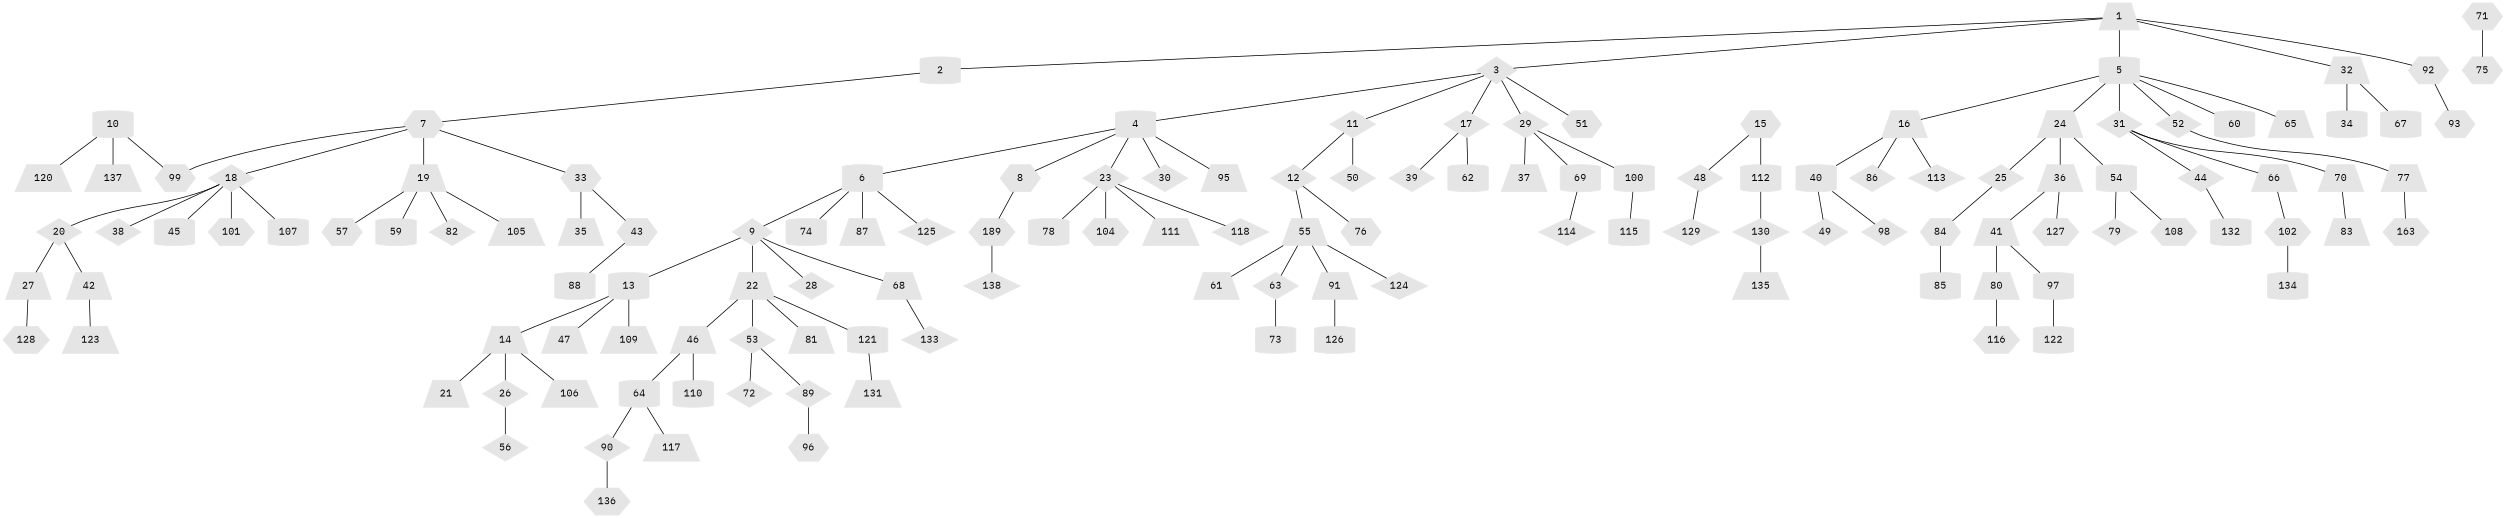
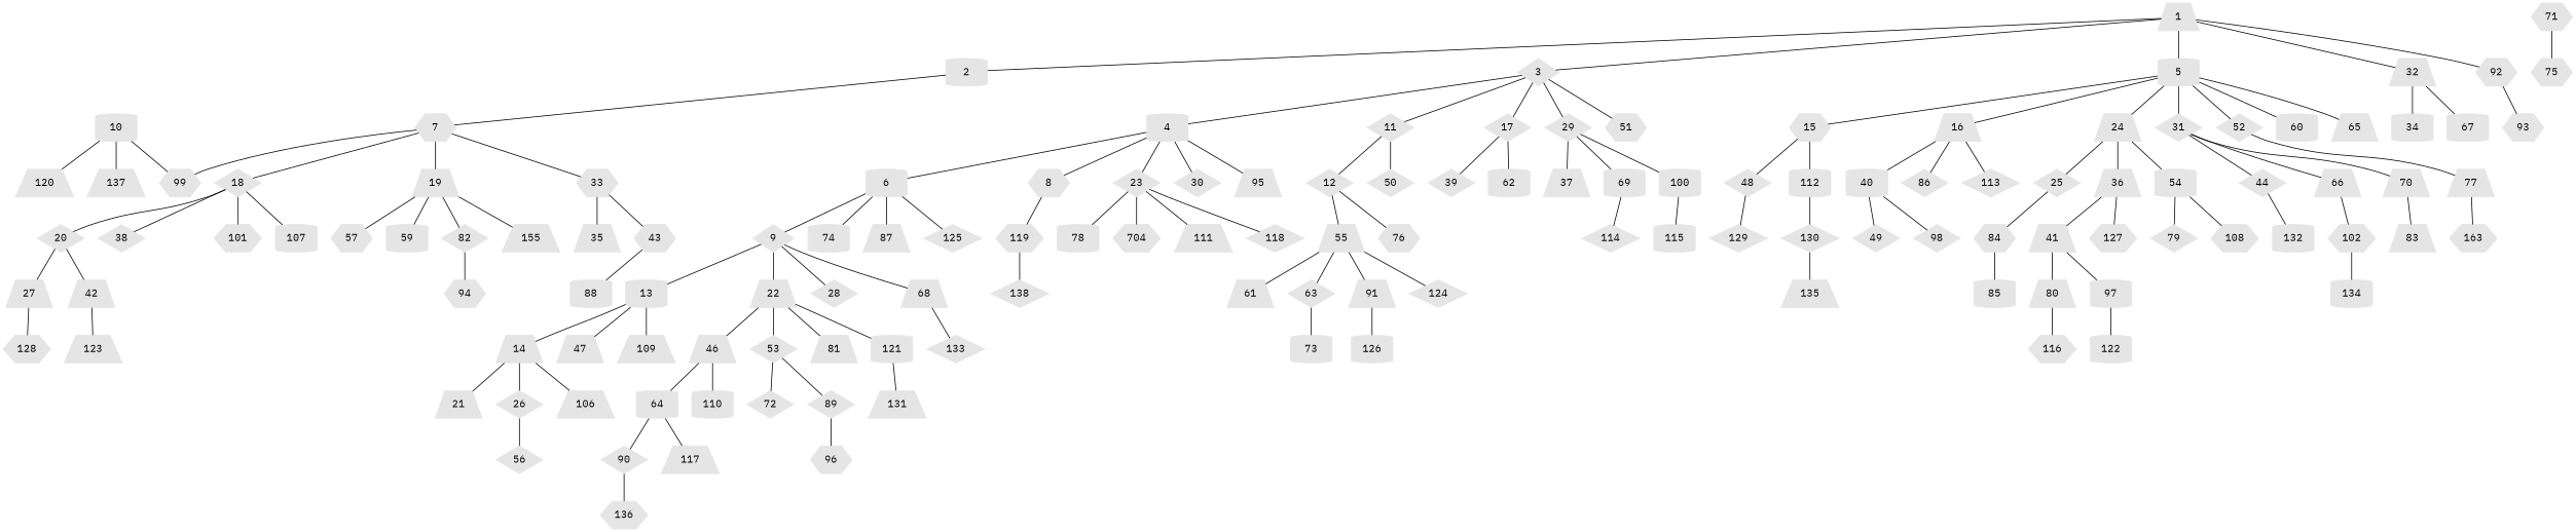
  graph {
    fontname="IBM Plex Mono"
    node [color=gray90 fontname="IBM Plex Mono" shape=diamond style=filled]
    edge [fontname="IBM Plex Mono"]
    2 [shape=cylinder]
    1 [shape=trapezium]
    3
    5 [shape=cylinder]
    32 [shape=trapezium]
    92 [shape=hexagon]
    7 [shape=hexagon]
    4 [shape=cylinder]
    11
    17
    29
    51 [shape=hexagon]
    15 [shape=hexagon]
    16 [shape=trapezium]
    24 [shape=trapezium]
    31
    52
    60 [shape=cylinder]
    65 [shape=trapezium]
    34 [shape=cylinder]
    67 [shape=cylinder]
    93 [shape=hexagon]
    18
    19 [shape=trapezium]
    33 [shape=hexagon]
    99 [shape=hexagon]
    6 [shape=cylinder]
    8 [shape=hexagon]
    23
    30
    95 [shape=trapezium]
    12
    50
    39
    62 [shape=cylinder]
    37 [shape=trapezium]
    69 [shape=cylinder]
    100 [shape=cylinder]
    71 [shape=hexagon]
    75 [shape=hexagon]
    9
    74 [shape=cylinder]
    87 [shape=trapezium]
    125
-   119 [shape=hexagon label=189]
+   119 [shape=hexagon]
    78 [shape=cylinder]
-   104 [shape=hexagon]
+   104 [shape=hexagon label=704]
    111 [shape=trapezium]
    118
    48
    112 [shape=cylinder]
    40 [shape=cylinder]
    86
    113
    25
    36 [shape=trapezium]
    54 [shape=cylinder]
    44
    66 [shape=trapezium]
    70 [shape=trapezium]
    77 [shape=trapezium]
    13 [shape=cylinder]
    22 [shape=trapezium]
    28
    68 [shape=trapezium]
    10 [shape=cylinder]
    120 [shape=trapezium]
    137 [shape=trapezium]
    20
    38
-   45 [shape=cylinder]
    101 [shape=hexagon]
    107 [shape=cylinder]
    57 [shape=hexagon]
    59 [shape=cylinder]
    82
-   105 [shape=trapezium]
+   105 [shape=trapezium label=155]
    35 [shape=trapezium]
    43 [shape=hexagon]
    138
    14 [shape=trapezium]
    47 [shape=trapezium]
    109 [shape=trapezium]
    46 [shape=trapezium]
    53
    81 [shape=trapezium]
    121 [shape=cylinder]
    133
    55 [shape=trapezium]
    76 [shape=hexagon]
    61 [shape=trapezium]
    63
    91 [shape=trapezium]
    124
    21 [shape=trapezium]
    26
    106 [shape=trapezium]
    56
    129
    130
    49
    98
    27 [shape=trapezium]
    42 [shape=trapezium]
+   94 [shape=hexagon]
    128 [shape=hexagon]
    123 [shape=trapezium]
    64 [shape=cylinder]
    110 [shape=cylinder]
    72
    89
    131 [shape=trapezium]
    84 [shape=hexagon]
    41 [shape=trapezium]
    127 [shape=hexagon]
    79
    108 [shape=hexagon]
    85 [shape=cylinder]
    114
    115 [shape=cylinder]
    132 [shape=cylinder]
    102 [shape=hexagon]
    83 [shape=trapezium]
    88 [shape=cylinder]
    80 [shape=trapezium]
    97 [shape=cylinder]
    116 [shape=hexagon]
    122 [shape=cylinder]
    90
    117 [shape=trapezium]
    n131 [label=163 shape=hexagon]
    96 [shape=hexagon]
    73 [shape=cylinder]
    126 [shape=cylinder]
    136 [shape=hexagon]
    134 [shape=cylinder]
    135 [shape=trapezium]
    2 -- 7
    1 -- 2
    1 -- 3
    1 -- 5
    1 -- 32
    1 -- 92
    3 -- 4
    3 -- 11
    3 -- 17
    3 -- 29
    3 -- 51
+   5 -- 15
    5 -- 16
    5 -- 24
    5 -- 31
    5 -- 52
    5 -- 60
    5 -- 65
    32 -- 34
    32 -- 67
    92 -- 93
    7 -- 18
    7 -- 19
    7 -- 33
    7 -- 99
    4 -- 6
    4 -- 8
    4 -- 23
    4 -- 30
    4 -- 95
    11 -- 12
    11 -- 50
    17 -- 39
    17 -- 62
    29 -- 37
    29 -- 69
    29 -- 100
    15 -- 48
    15 -- 112
    16 -- 40
    16 -- 86
    16 -- 113
    24 -- 25
    24 -- 36
    24 -- 54
    31 -- 44
    31 -- 66
    31 -- 70
    52 -- 77
    18 -- 20
    18 -- 38
-   18 -- 45
    18 -- 101
    18 -- 107
    19 -- 57
    19 -- 59
    19 -- 82
    19 -- 105
    33 -- 35
    33 -- 43
    6 -- 9
    6 -- 74
    6 -- 87
    6 -- 125
    8 -- 119
    23 -- 78
    23 -- 104
    23 -- 111
    23 -- 118
    12 -- 55
    12 -- 76
    69 -- 114
    100 -- 115
    71 -- 75
    9 -- 13
    9 -- 22
    9 -- 28
    9 -- 68
    119 -- 138
    48 -- 129
    112 -- 130
    40 -- 49
    40 -- 98
    25 -- 84
    36 -- 41
    36 -- 127
    54 -- 79
    54 -- 108
    44 -- 132
    66 -- 102
    70 -- 83
    77 -- n131
    13 -- 14
    13 -- 47
    13 -- 109
    22 -- 46
    22 -- 53
    22 -- 81
    22 -- 121
    68 -- 133
    10 -- 99
    10 -- 120
    10 -- 137
    20 -- 27
    20 -- 42
+   82 -- 94
    43 -- 88
    14 -- 21
    14 -- 26
    14 -- 106
    46 -- 64
    46 -- 110
    53 -- 72
    53 -- 89
    121 -- 131
    55 -- 61
    55 -- 63
    55 -- 91
    55 -- 124
    63 -- 73
    91 -- 126
    26 -- 56
    130 -- 135
    27 -- 128
    42 -- 123
    64 -- 90
    64 -- 117
    89 -- 96
    84 -- 85
    41 -- 80
    41 -- 97
    102 -- 134
    80 -- 116
    97 -- 122
    90 -- 136
  }
